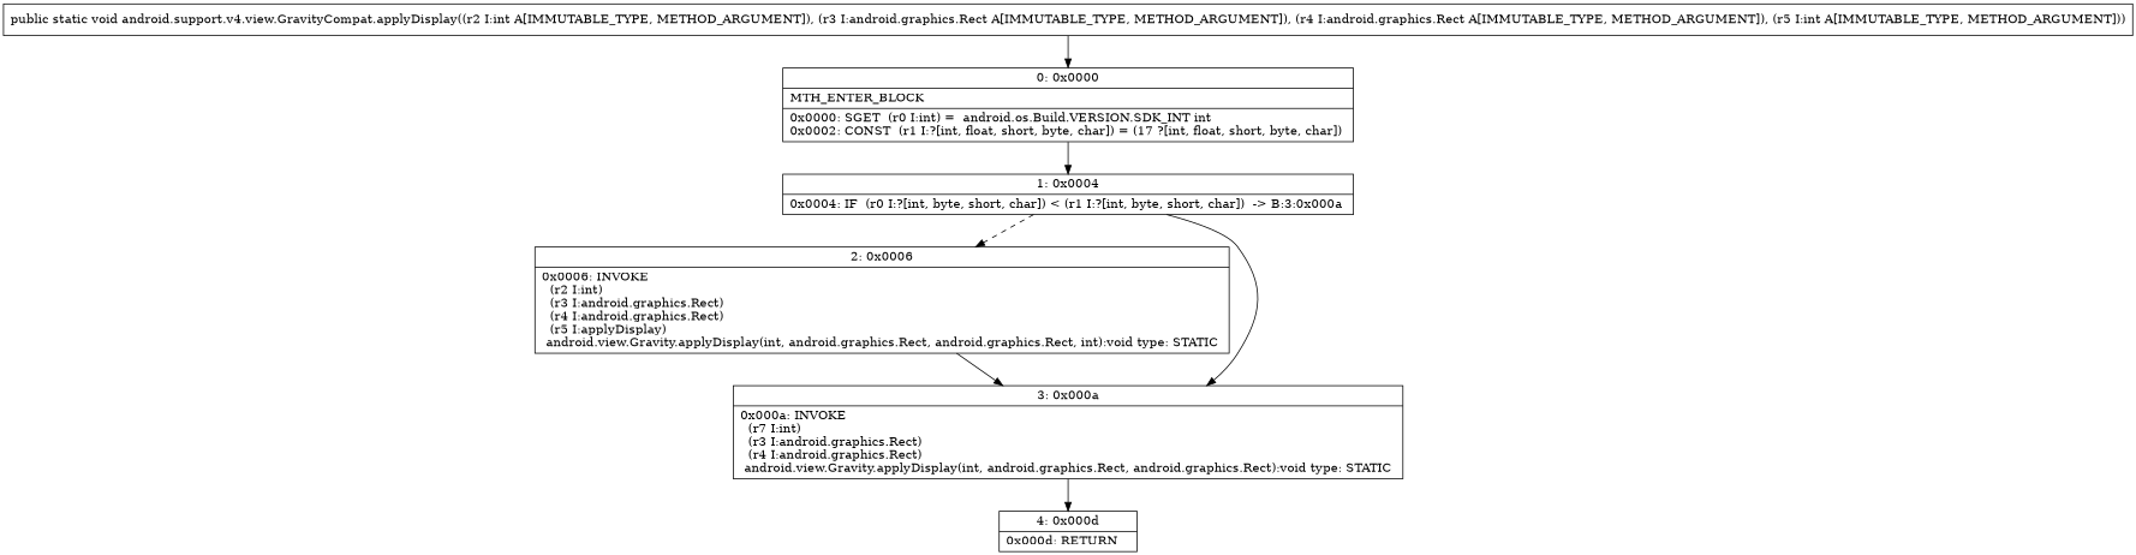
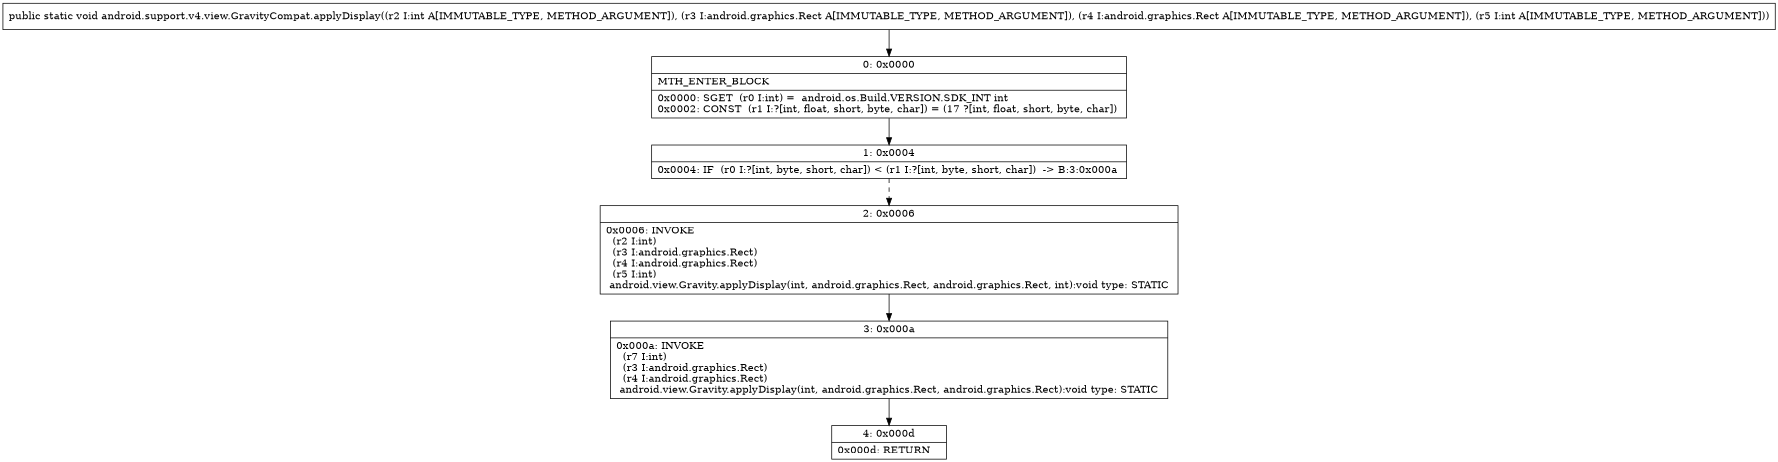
  digraph {
    node [shape=record]
    n1 [label="{0\:\ 0x0000|MTH_ENTER_BLOCK\l|0x0000: SGET  (r0 I:int) =  android.os.Build.VERSION.SDK_INT int \l0x0002: CONST  (r1 I:?[int, float, short, byte, char]) = (17 ?[int, float, short, byte, char]) \l}"]
    n2 [label="{1\:\ 0x0004|0x0004: IF  (r0 I:?[int, byte, short, char]) \< (r1 I:?[int, byte, short, char])  \-\> B:3:0x000a \l}"]
-   n3 [label="{2\:\ 0x0006|0x0006: INVOKE  \l  (r2 I:int)\l  (r3 I:android.graphics.Rect)\l  (r4 I:android.graphics.Rect)\l  (r5 I:applyDisplay)\l android.view.Gravity.applyDisplay(int, android.graphics.Rect, android.graphics.Rect, int):void type: STATIC \l}"]
+   n3 [label="{2\:\ 0x0006|0x0006: INVOKE  \l  (r2 I:int)\l  (r3 I:android.graphics.Rect)\l  (r4 I:android.graphics.Rect)\l  (r5 I:int)\l android.view.Gravity.applyDisplay(int, android.graphics.Rect, android.graphics.Rect, int):void type: STATIC \l}"]
    n4 [label="{3\:\ 0x000a|0x000a: INVOKE  \l  (r7 I:int)\l  (r3 I:android.graphics.Rect)\l  (r4 I:android.graphics.Rect)\l android.view.Gravity.applyDisplay(int, android.graphics.Rect, android.graphics.Rect):void type: STATIC \l}"]
    n5 [label="{4\:\ 0x000d|0x000d: RETURN   \l}"]
    n6 [label="{public static void android.support.v4.view.GravityCompat.applyDisplay((r2 I:int A[IMMUTABLE_TYPE, METHOD_ARGUMENT]), (r3 I:android.graphics.Rect A[IMMUTABLE_TYPE, METHOD_ARGUMENT]), (r4 I:android.graphics.Rect A[IMMUTABLE_TYPE, METHOD_ARGUMENT]), (r5 I:int A[IMMUTABLE_TYPE, METHOD_ARGUMENT])) }"]
    n1 -> n2
    n2 -> n3 [style=dashed]
-   n2 -> n4
    n3 -> n4
    n4 -> n5
    n6 -> n1
  }
